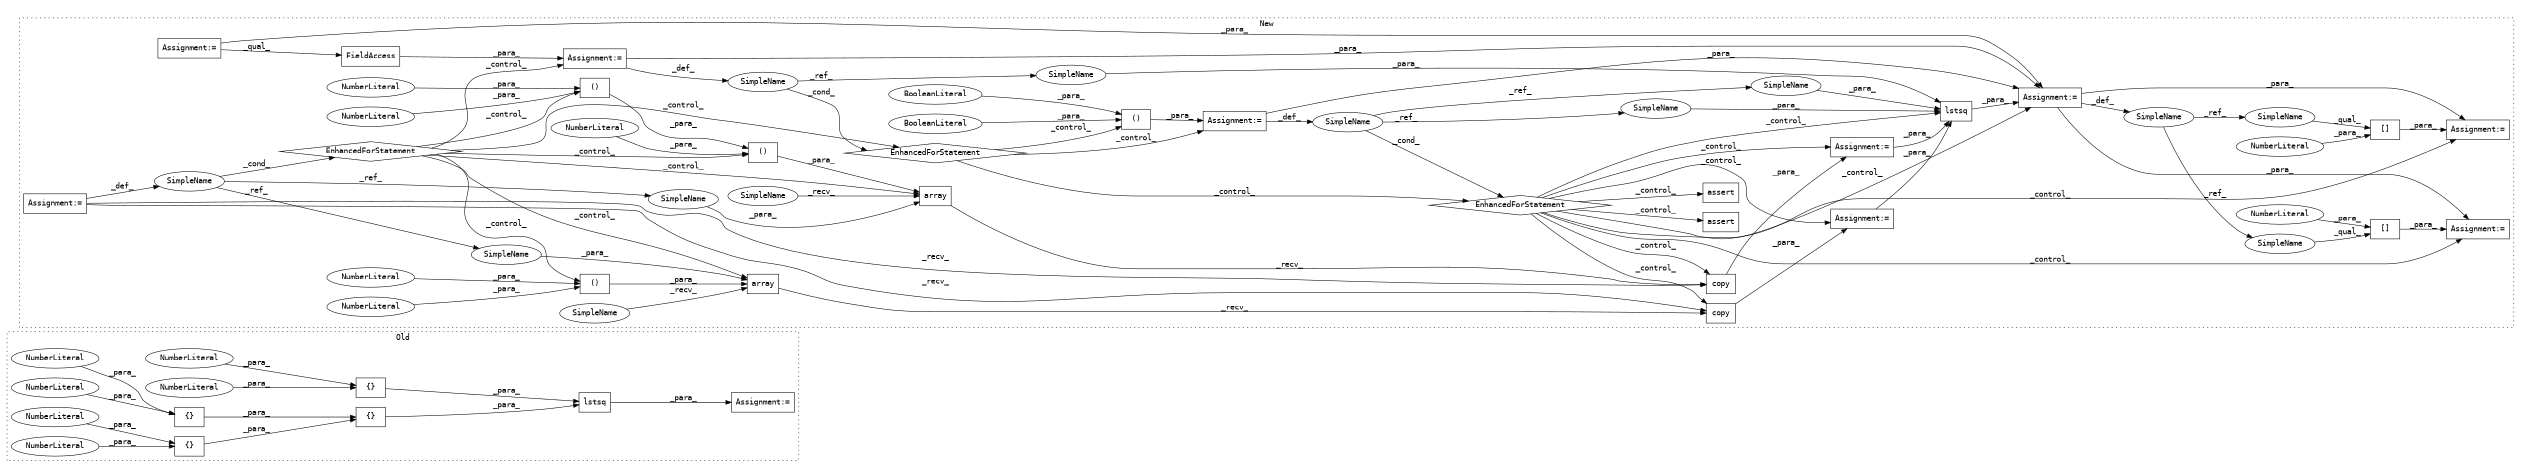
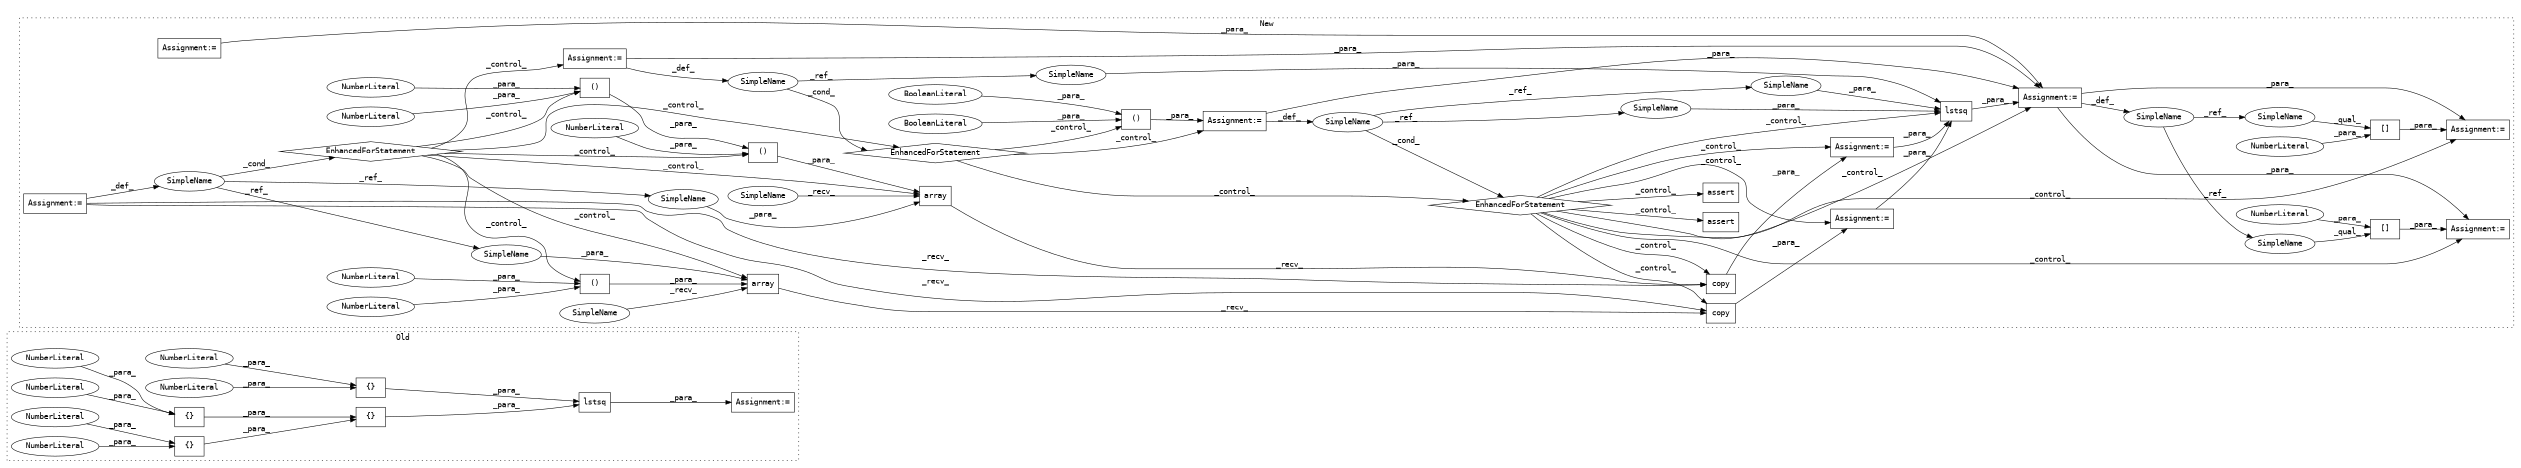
  digraph {
    rankdir=LR
    fontname="DejaVu Sans Mono"
    node [a=34 l=1 s=29192 shape=box fontname="DejaVu Sans Mono"]
    edge [fontname="DejaVu Sans Mono"]
    n1 [a=4 l="1,1" label="{}" s="27274,27302"]
    n2 [label=NumberLiteral s=27275 shape=ellipse]
    n3 [label=NumberLiteral s=27301 shape=ellipse]
    n4 [a=32 l="6,1" label=lstsq s="27361,27370"]
    n5 [a=4 l="1,1" label="{}" s="27245,27249"]
    n6 [label=NumberLiteral s=27248 shape=ellipse]
    n7 [a=4 l="1,1" label="{}" s="27251,27255"]
    n8 [label=NumberLiteral s=27252 shape=ellipse]
    n9 [label=NumberLiteral s=27246 shape=ellipse]
    n10 [a=4 l="1,1" label="{}" s="27216,27256"]
    n11 [label=NumberLiteral s=27254 shape=ellipse]
    n12 [a=7 l=2 label="Assignment:=" s=27359]
    n13 [a=32 l="6,1" label=lstsq s="29637,29682"]
    n14 [a=106 l=15 label="()"]
    n15 [a=2 l="4,1" label="[]" s="29725,29730"]
    n16 [a=106 l=22 label="()" s=29550]
    n17 [a=2 l="4,1" label="[]" s="29745,29750"]
    n18 [a=106 l=111 label="()" s=29133]
    n19 [label=NumberLiteral s=29170 shape=ellipse]
    n20 [a=106 l=51 label="()" s=29281]
    n21 [label=NumberLiteral s=29729 shape=ellipse]
    n22 [label=NumberLiteral shape=ellipse]
    n23 [label=NumberLiteral s=29206 shape=ellipse]
    n24 [label=NumberLiteral s=29749 shape=ellipse]
    n25 [label=NumberLiteral s=29331 shape=ellipse]
    n26 [label=NumberLiteral s=29281 shape=ellipse]
    n27 [a=70 l="53,2" label=EnhancedForStatement s="29017,29096" shape=diamond]
    n28 [a=32 l="19,1" label=array s="29114,29251"]
    n29 [a=70 l="61,3" label=EnhancedForStatement s="29464,29572" shape=diamond]
    n30 [a=9 l=5 label=BooleanLiteral s=29567 shape=ellipse]
    n31 [a=70 l="57,2" label=EnhancedForStatement s="29348,29452" shape=diamond]
    n32 [a=9 l=4 label=BooleanLiteral s=29550 shape=ellipse]
    n33 [a=32 l="13,1" label=array s="29268,29339"]
    n34 [a=32 l="16,1" label=assert s="29818,29965"]
    n35 [a=32 l="8,1" label=assert s="29763,29805"]
    n36 [a=42 l=5 label=SimpleName s=29074 shape=ellipse]
    n37 [a=42 l=9 label=SimpleName s=29529 shape=ellipse]
    n38 [a=42 l=13 label=SimpleName s=29412 shape=ellipse]
    n39 [a=42 l=3 label=SimpleName s=29633 shape=ellipse]
    n40 [a=32 l=6 label=copy s=29592]
    n41 [a=7 label="Assignment:=" s=29724]
    n42 [a=32 l=6 label=copy s=29615]
    n43 [a=7 label="Assignment:=" s=29589]
    n44 [a=7 l="61,3" label="Assignment:=" s="29464,29572"]
    n45 [a=7 label="Assignment:=" s=29744]
    n46 [a=7 l="57,2" label="Assignment:=" s="29348,29452"]
-   n47 [a=22 l=24 label=FieldAccess s=29428]
    n48 [a=7 label="Assignment:=" s=29612]
    n49 [a=7 l=9 label="Assignment:=" s=28939]
    n50 [a=7 label="Assignment:=" s=29636]
    n51 [a=7 l="53,2" label="Assignment:=" s="29017,29096"]
    n52 [a=42 l=13 label=SimpleName s=29649 shape=ellipse]
    n53 [a=42 l=9 label=SimpleName s=29663 shape=ellipse]
    n54 [a=42 l=9 label=SimpleName s=29673 shape=ellipse]
    n55 [a=42 l=3 label=SimpleName s=29725 shape=ellipse]
    n56 [a=42 l=3 label=SimpleName s=29745 shape=ellipse]
    n57 [a=42 l=5 label=SimpleName s=29334 shape=ellipse]
    n58 [a=42 l=5 label=SimpleName s=29246 shape=ellipse]
    n59 [a=42 l=5 label=SimpleName s=29108 shape=ellipse]
    n60 [a=42 l=5 label=SimpleName s=29262 shape=ellipse]
    subgraph cluster_1 {
      label=Old
      style=dotted
      n1
      n2
      n3
      n4
      n5
      n6
      n7
      n8
      n9
      n10
      n11
      n12
    }
    subgraph cluster_2 {
      label=New
      style=dotted
      n13
      n14
      n15
      n16
      n17
      n18
      n19
      n20
      n21
      n22
      n23
      n24
      n25
      n26
      n27
      n28
      n29
      n30
      n31
      n32
      n33
      n34
      n35
      n36
      n37
      n38
      n39
      n40
      n41
      n42
      n43
      n44
      n45
      n46
-     n47
      n48
      n49
      n50
      n51
      n52
      n53
      n54
      n55
      n56
      n57
      n58
      n59
      n60
    }
    n1 -> n4 [label=_para_]
    n2 -> n1 [label=_para_]
    n3 -> n1 [label=_para_]
    n4 -> n12 [label=_para_]
    n5 -> n10 [label=_para_]
    n6 -> n5 [label=_para_]
    n7 -> n10 [label=_para_]
    n8 -> n7 [label=_para_]
    n9 -> n5 [label=_para_]
    n10 -> n4 [label=_para_]
    n11 -> n7 [label=_para_]
    n13 -> n50 [label=_para_]
    n14 -> n18 [label=_para_]
    n15 -> n41 [label=_para_]
    n16 -> n44 [label=_para_]
    n17 -> n45 [label=_para_]
    n18 -> n28 [label=_para_]
    n19 -> n18 [label=_para_]
    n20 -> n33 [label=_para_]
    n21 -> n15 [label=_para_]
    n22 -> n14 [label=_para_]
    n23 -> n14 [label=_para_]
    n24 -> n17 [label=_para_]
    n25 -> n20 [label=_para_]
    n26 -> n20 [label=_para_]
    n27 -> n14 [label=_control_]
    n27 -> n18 [label=_control_]
    n27 -> n20 [label=_control_]
    n27 -> n28 [label=_control_]
    n27 -> n31 [label=_control_]
    n27 -> n33 [label=_control_]
    n27 -> n46 [label=_control_]
    n28 -> n40 [label=_recv_]
    n29 -> n13 [label=_control_]
    n29 -> n34 [label=_control_]
    n29 -> n35 [label=_control_]
    n29 -> n40 [label=_control_]
    n29 -> n41 [label=_control_]
    n29 -> n42 [label=_control_]
    n29 -> n43 [label=_control_]
    n29 -> n45 [label=_control_]
    n29 -> n48 [label=_control_]
    n29 -> n50 [label=_control_]
    n30 -> n16 [label=_para_]
    n31 -> n16 [label=_control_]
    n31 -> n29 [label=_control_]
    n31 -> n44 [label=_control_]
    n32 -> n16 [label=_para_]
    n33 -> n42 [label=_recv_]
    n36 -> n27 [label=_cond_]
    n36 -> n57 [label=_ref_]
    n36 -> n58 [label=_ref_]
    n37 -> n29 [label=_cond_]
    n37 -> n53 [label=_ref_]
    n37 -> n54 [label=_ref_]
    n38 -> n31 [label=_cond_]
    n38 -> n52 [label=_ref_]
    n39 -> n55 [label=_ref_]
    n39 -> n56 [label=_ref_]
    n40 -> n43 [label=_para_]
    n42 -> n48 [label=_para_]
    n43 -> n13 [label=_para_]
    n44 -> n37 [label=_def_]
    n44 -> n50 [label=_para_]
    n46 -> n38 [label=_def_]
    n46 -> n50 [label=_para_]
-   n47 -> n46 [label=_para_]
    n48 -> n13 [label=_para_]
-   n49 -> n47 [label=_qual_]
    n49 -> n50 [label=_para_]
    n50 -> n39 [label=_def_]
    n50 -> n41 [label=_para_]
    n50 -> n45 [label=_para_]
    n51 -> n36 [label=_def_]
    n51 -> n40 [label=_recv_]
    n51 -> n42 [label=_recv_]
    n52 -> n13 [label=_para_]
    n53 -> n13 [label=_para_]
    n54 -> n13 [label=_para_]
    n55 -> n15 [label=_qual_]
    n56 -> n17 [label=_qual_]
    n57 -> n33 [label=_para_]
    n58 -> n28 [label=_para_]
    n59 -> n28 [label=_recv_]
    n60 -> n33 [label=_recv_]
  }
